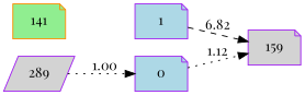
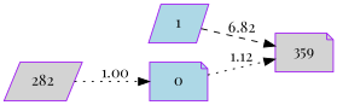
  digraph {
    fontname="Playfair Display"
    rankdir=LR
    node [color=purple fillcolor=lightblue fontname="Playfair Display" shape=note style=filled]
    edge [fontname="Playfair Display" style=dotted]
    n1 [label=0]
-   n2 [fillcolor=lightgray label=159]
-   n3 [fillcolor=lightgray label=289 shape=parallelogram]
-   n4 [label=1]
-   n5 [color=darkorange fillcolor=lightgreen label=141]
+   n2 [fillcolor=lightgray label=359]
+   n3 [fillcolor=lightgray label=282 shape=parallelogram]
+   n4 [label=1 shape=parallelogram]
    n1 -> n2 [label=1.12]
    n3 -> n1 [label=1.00]
    n4 -> n2 [label=6.82 style=dashed]
  }
